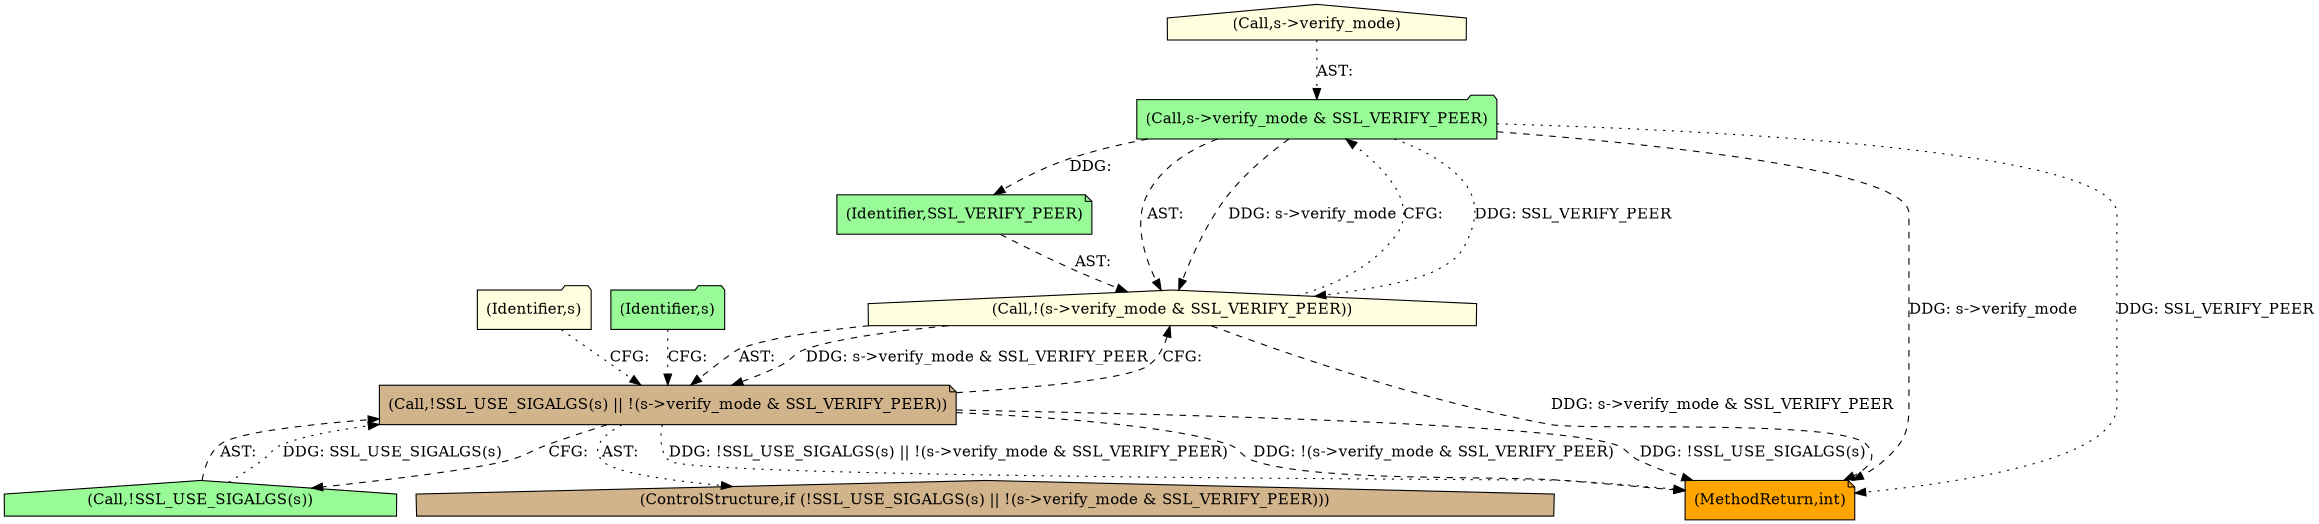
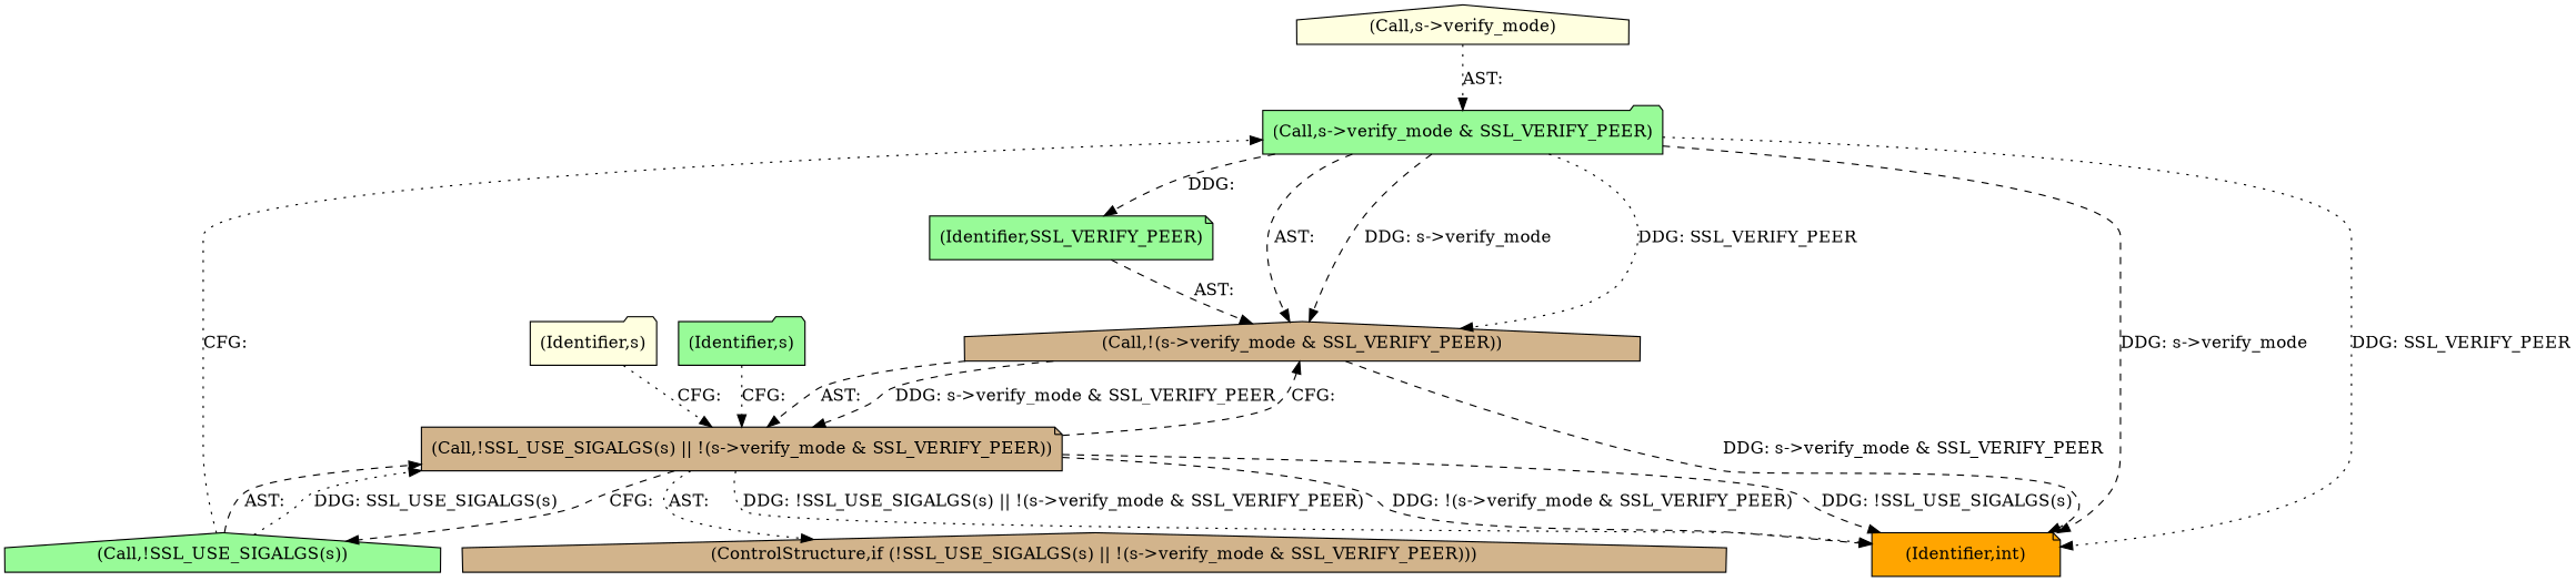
  digraph {
    node [fillcolor=palegreen shape=house style=filled]
    edge [style=dashed]
    n1 [label="(Call,s->verify_mode & SSL_VERIFY_PEER)" shape=folder]
-   n2 [fillcolor=lightyellow label="(Call,!(s->verify_mode & SSL_VERIFY_PEER))"]
+   n2 [fillcolor=tan label="(Call,!(s->verify_mode & SSL_VERIFY_PEER))"]
    n3 [label="(Identifier,SSL_VERIFY_PEER)" shape=note]
-   n4 [fillcolor=orange label="(MethodReturn,int)" shape=note]
+   n4 [fillcolor=orange label="(Identifier,int)" shape=note]
    n5 [fillcolor=tan label="(Call,!SSL_USE_SIGALGS(s) || !(s->verify_mode & SSL_VERIFY_PEER))" shape=note]
    n6 [fillcolor=tan label="(ControlStructure,if (!SSL_USE_SIGALGS(s) || !(s->verify_mode & SSL_VERIFY_PEER)))"]
    n7 [label="(Call,!SSL_USE_SIGALGS(s))"]
    n8 [fillcolor=lightyellow label="(Call,s->verify_mode)"]
    n9 [fillcolor=lightyellow label="(Identifier,s)" shape=folder]
    n10 [label="(Identifier,s)" shape=folder]
    n1 -> n2 [label="AST: "]
    n1 -> n2 [label="DDG: s->verify_mode"]
    n1 -> n2 [label="DDG: SSL_VERIFY_PEER" style=dotted]
    n1 -> n3 [label="DDG: "]
    n1 -> n4 [label="DDG: SSL_VERIFY_PEER" style=dotted]
    n1 -> n4 [label="DDG: s->verify_mode"]
-   n2 -> n1 [label="CFG: " style=dotted]
+   n7 -> n1 [label="CFG: " style=dotted]
    n2 -> n4 [label="DDG: s->verify_mode & SSL_VERIFY_PEER"]
    n2 -> n5 [label="AST: "]
    n2 -> n5 [label="DDG: s->verify_mode & SSL_VERIFY_PEER"]
    n3 -> n2 [label="AST: "]
    n5 -> n2 [label="CFG: "]
    n5 -> n4 [label="DDG: !SSL_USE_SIGALGS(s) || !(s->verify_mode & SSL_VERIFY_PEER)" style=dotted]
    n5 -> n4 [label="DDG: !(s->verify_mode & SSL_VERIFY_PEER)"]
    n5 -> n4 [label="DDG: !SSL_USE_SIGALGS(s)"]
    n5 -> n6 [label="AST: " style=dotted]
    n5 -> n7 [label="CFG: "]
    n7 -> n5 [label="AST: "]
    n7 -> n5 [label="DDG: SSL_USE_SIGALGS(s)" style=dotted]
    n8 -> n1 [label="AST: " style=dotted]
    n9 -> n5 [label="CFG: " style=dotted]
    n10 -> n5 [label="CFG: " style=dotted]
  }
